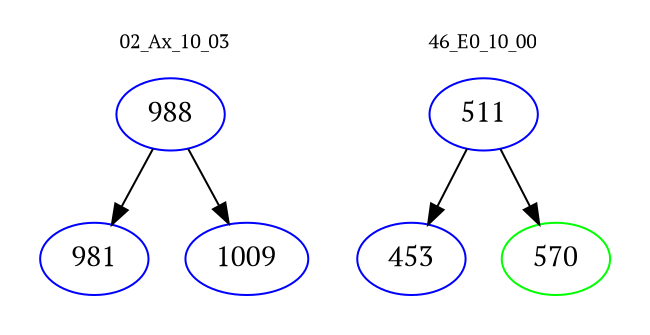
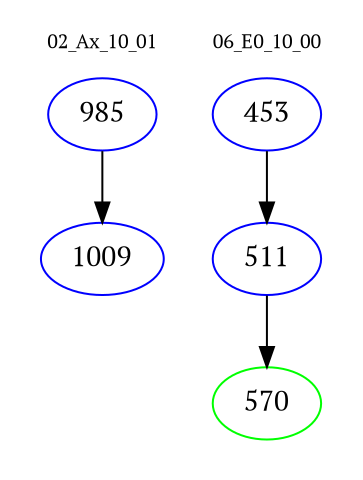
  digraph {
    fontname="PT Serif"
    node [color=blue fontname="PT Serif"]
    edge [color=black fontname="PT Serif"]
-   n1 [label=988]
-   n2 [label=981]
+   n1 [label=985]
    n3 [label=1009]
    n4 [label=511]
    n5 [label=453]
    n6 [color=green label=570]
    subgraph cluster_1 {
      color=white
      fontsize=10
-     label="02_Ax_10_03"
+     label="02_Ax_10_01"
      n1
-     n2
      n3
    }
    subgraph cluster_2 {
      color=white
      fontsize=10
-     label="46_E0_10_00"
+     label="06_E0_10_00"
      n4
      n5
      n6
    }
-   n1 -> n2
    n1 -> n3
-   n4 -> n5
+   n5 -> n4
    n4 -> n6
  }
